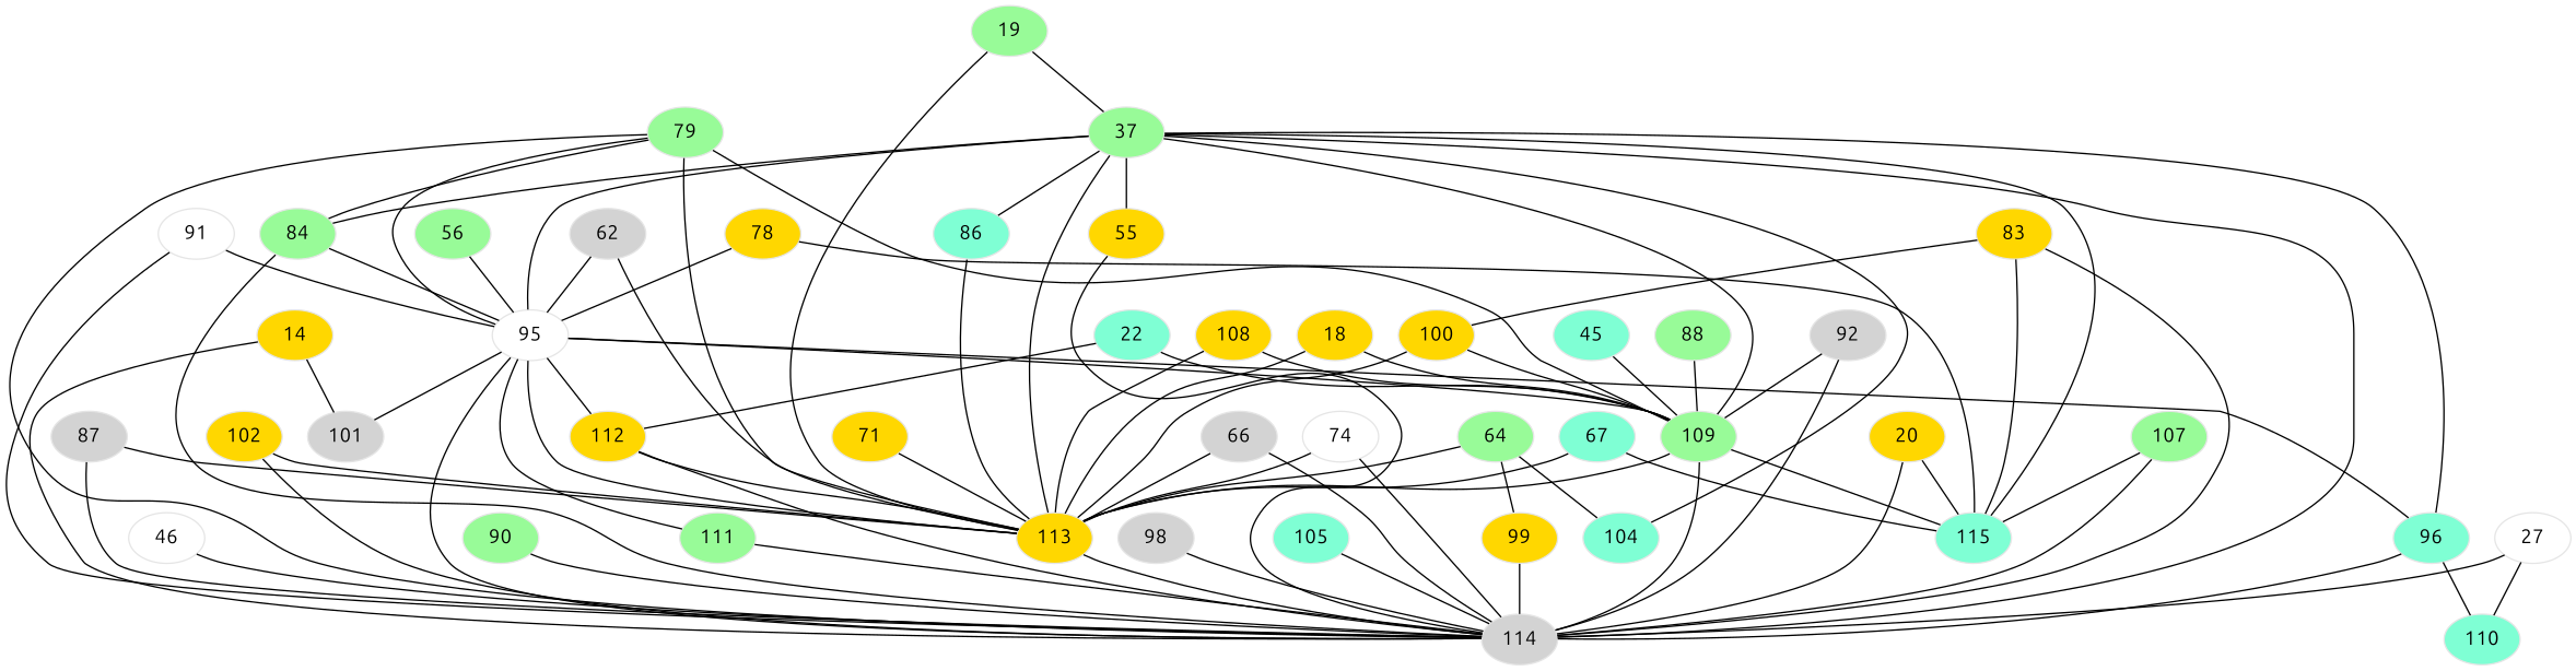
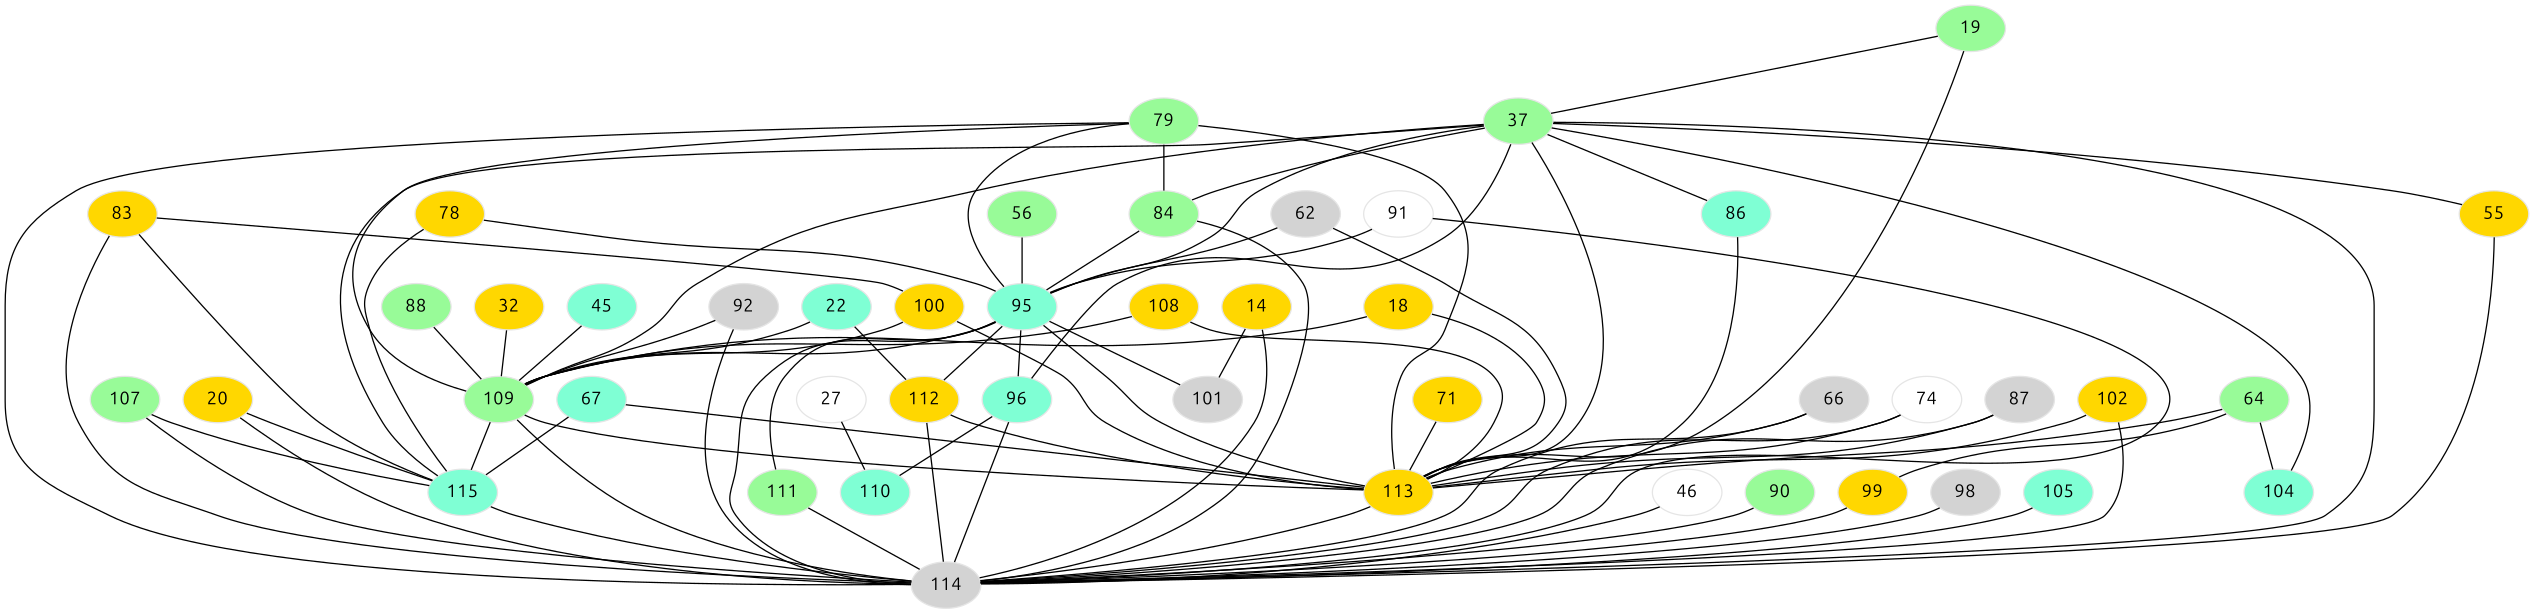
  graph {
    fontname=Ubuntu
    node [color=gray90 fillcolor=gold fontname=Ubuntu style=filled]
    edge [fontname=Ubuntu]
    101 [fillcolor=lightgrey super="+85"]
    14
    114 [fillcolor=lightgrey super="+25+41+81+72+80"]
    109 [fillcolor=palegreen super="+17+33+93+75"]
    113 [super="+65+5"]
    115 [fillcolor=aquamarine super="+106"]
    18
    37 [fillcolor=palegreen super="+23+6"]
    55
    84 [fillcolor=palegreen super="+21+35+63+76"]
    86 [fillcolor=aquamarine]
-   95 [fillcolor=white super="+52+61+73+10"]
+   95 [fillcolor=aquamarine super="+52+61+73+10"]
    96 [fillcolor=aquamarine super="+29+53+51"]
    104 [fillcolor=aquamarine]
    19 [fillcolor=palegreen]
    20
    22 [fillcolor=aquamarine]
    112 [super="+58+77+97"]
    27 [fillcolor=white]
    110 [fillcolor=aquamarine]
+   32
    111 [fillcolor=palegreen]
    45 [fillcolor=aquamarine]
    46 [fillcolor=white]
    56 [fillcolor=palegreen]
    62 [fillcolor=lightgrey super="+43"]
    66 [fillcolor=lightgrey]
    67 [fillcolor=aquamarine]
    71
    74 [fillcolor=white]
    78
    79 [fillcolor=palegreen super="+60"]
    83 [super="+11"]
    100 [super="+82"]
    87 [fillcolor=lightgrey]
    88 [fillcolor=palegreen]
    90 [fillcolor=palegreen]
    91 [fillcolor=white super="+70"]
    92 [fillcolor=lightgrey]
    n40 [fillcolor=palegreen label=64 super="+24+42"]
    99
    98 [fillcolor=lightgrey]
    102
    105 [fillcolor=aquamarine]
    107 [fillcolor=palegreen super="+64"]
    108
    14 -- 101
    14 -- 114
    109 -- 114 [weight=14]
    109 -- 113 [weight=6]
    109 -- 115 [weight=3]
    113 -- 114 [weight=6]
    18 -- 109
    18 -- 113
    37 -- 114 [weight=6]
    37 -- 109 [weight=4]
    37 -- 113 [weight=4]
    37 -- 115 [weight=2]
    37 -- 55
    37 -- 84
    37 -- 86
    37 -- 95 [weight=8]
    37 -- 96 [weight=2]
    37 -- 104
    55 -- 114
    84 -- 114 [weight=3]
    84 -- 95 [weight=2]
    86 -- 113
    95 -- 101 [weight=2]
    95 -- 114 [weight=6]
    95 -- 109 [weight=10]
    95 -- 113 [weight=6]
    95 -- 96
    95 -- 112
    95 -- 111
    96 -- 114 [weight=2]
    96 -- 110
    19 -- 113
    19 -- 37
    20 -- 114 [weight=2]
    20 -- 115
    22 -- 109 [weight=2]
    22 -- 112
    112 -- 114
    112 -- 113 [weight=2]
-   27 -- 114 [weight=2]
+   115 -- 114 [weight=2]
    27 -- 110
+   32 -- 109
    111 -- 114
    45 -- 109 [weight=2]
    46 -- 114 [weight=2]
    56 -- 95 [weight=2]
    62 -- 113
    62 -- 95
    66 -- 114
    66 -- 113
    67 -- 113
    67 -- 115
    71 -- 113 [weight=2]
    74 -- 114
    74 -- 113
    78 -- 115
    78 -- 95
    79 -- 114
    79 -- 109
    79 -- 113 [weight=3]
    79 -- 84
    79 -- 95
    83 -- 114 [weight=2]
    83 -- 115
    83 -- 100
    100 -- 109 [weight=2]
    100 -- 113
    87 -- 114
    87 -- 113
    88 -- 109 [weight=2]
    90 -- 114
    91 -- 114
    91 -- 95 [weight=2]
    92 -- 114
    92 -- 109
    n40 -- 113 [weight=6]
    n40 -- 104
    n40 -- 99
    99 -- 114
    98 -- 114
    102 -- 114
    102 -- 113
    105 -- 114 [weight=2]
    107 -- 114 [weight=2]
    107 -- 115
    108 -- 109
    108 -- 113
  }
